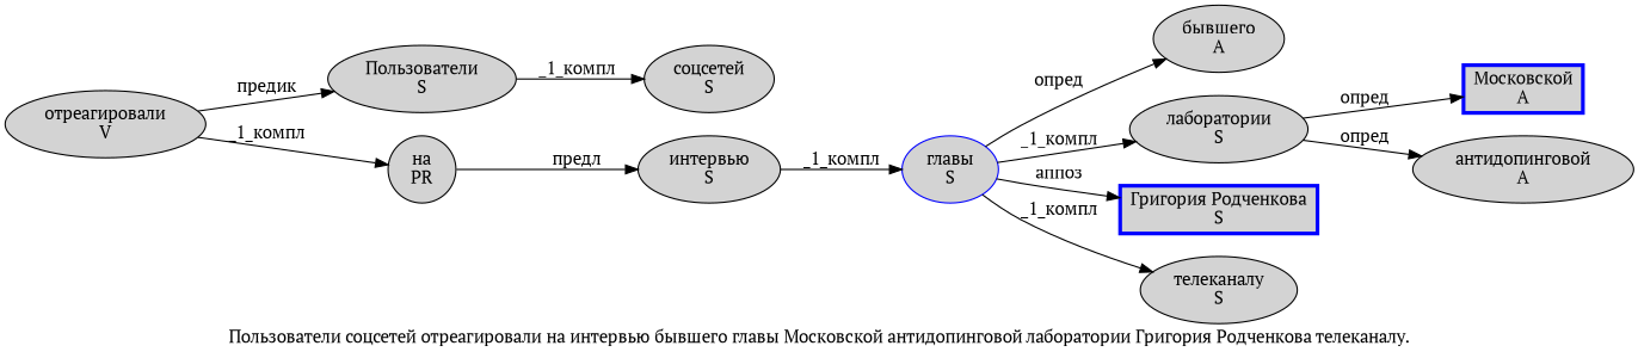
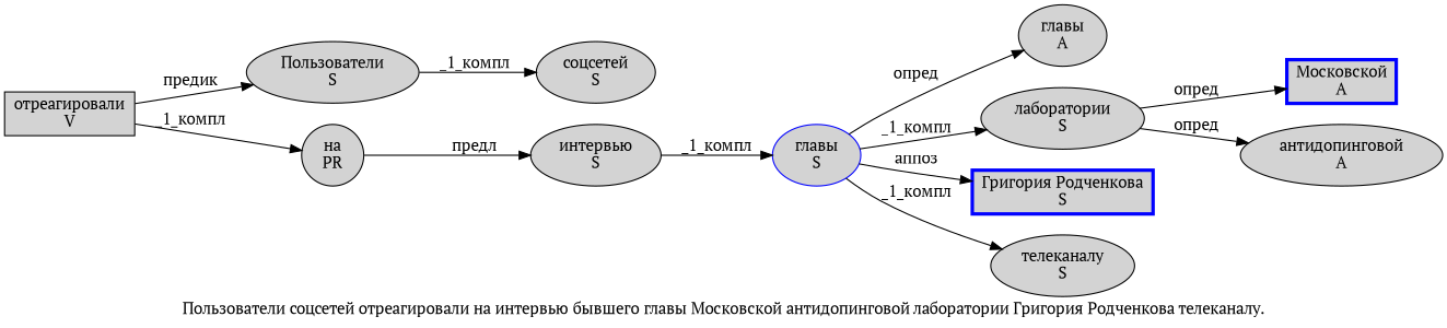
  digraph {
    fontname="PT Serif"
    label="Пользователи соцсетей отреагировали на интервью бывшего главы Московской антидопинговой лаборатории Григория Родченкова телеканалу."
    rankdir=LR
    node [fillcolor=lightgray fontname="PT Serif" penwidth=1 shape=ellipse style=filled]
    edge [fontname="PT Serif"]
    n1 [label="Пользователи\nS"]
    n2 [label="соцсетей\nS"]
-   n3 [label="отреагировали\nV"]
+   n3 [label="отреагировали\nV" shape=box]
    n4 [label="на\nPR"]
    n5 [label="интервью\nS"]
    n6 [color=blue label="главы\nS"]
-   n7 [label="бывшего\nA"]
+   n7 [label="главы\nA"]
    n8 [label="лаборатории\nS"]
    n9 [color=blue label="Григория Родченкова\nS" penwidth=3 shape=box]
    n10 [label="телеканалу\nS"]
    n11 [color=blue label="Московской\nA" penwidth=3 shape=box]
    n12 [label="антидопинговой\nA"]
    n1 -> n2 [label="_1_компл"]
    n3 -> n1 [label="предик"]
    n3 -> n4 [label="_1_компл"]
    n4 -> n5 [label="предл"]
    n5 -> n6 [label="_1_компл"]
    n6 -> n7 [label="опред"]
    n6 -> n8 [label="_1_компл"]
    n6 -> n9 [label="аппоз"]
    n6 -> n10 [label="_1_компл"]
    n8 -> n11 [label="опред"]
    n8 -> n12 [label="опред"]
  }
